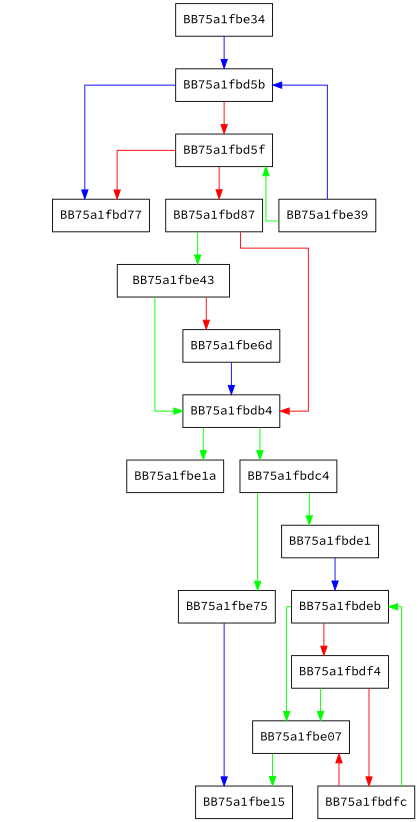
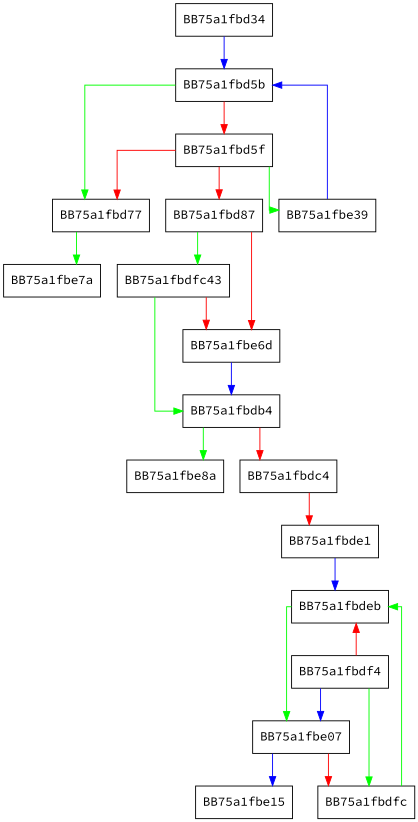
  digraph {
    fontname="Source Code Pro"
    splines=ortho
    node [fontname="Source Code Pro" shape=box]
    edge [color=green fontname="Source Code Pro"]
-   BB75a1fbd34 [label=BB75a1fbe34]
+   BB75a1fbd34
    BB75a1fbd5b
    BB75a1fbd77
    BB75a1fbd5f
+   BB75a1fbe7a
    BB75a1fbd87
    BB75a1fbe39
-   BB75a1fbe43
+   BB75a1fbe43 [label=BB75a1fbdfc43]
    BB75a1fbdb4
    BB75a1fbe6d
-   BB75a1fbe8a [label=BB75a1fbe1a]
+   BB75a1fbe8a
    BB75a1fbdc4
-   BB75a1fbe75
    BB75a1fbde1
    BB75a1fbe15
    BB75a1fbdeb
    BB75a1fbe07
    BB75a1fbdf4
    BB75a1fbdfc
    BB75a1fbd34 -> BB75a1fbd5b [color=blue]
-   BB75a1fbd5b -> BB75a1fbd77 [color=blue]
+   BB75a1fbd5b -> BB75a1fbd77
    BB75a1fbd5b -> BB75a1fbd5f [color=red]
+   BB75a1fbd77 -> BB75a1fbe7a
    BB75a1fbd5f -> BB75a1fbd77 [color=red]
    BB75a1fbd5f -> BB75a1fbd87 [color=red]
-   BB75a1fbe39 -> BB75a1fbd5f
+   BB75a1fbd5f -> BB75a1fbe39
    BB75a1fbd87 -> BB75a1fbe43
-   BB75a1fbd87 -> BB75a1fbdb4 [color=red]
+   BB75a1fbd87 -> BB75a1fbe6d [color=red]
    BB75a1fbe39 -> BB75a1fbd5b [color=blue]
    BB75a1fbe43 -> BB75a1fbdb4
    BB75a1fbe43 -> BB75a1fbe6d [color=red]
    BB75a1fbdb4 -> BB75a1fbe8a
-   BB75a1fbdb4 -> BB75a1fbdc4
+   BB75a1fbdb4 -> BB75a1fbdc4 [color=red]
    BB75a1fbe6d -> BB75a1fbdb4 [color=blue]
-   BB75a1fbdc4 -> BB75a1fbe75
-   BB75a1fbdc4 -> BB75a1fbde1
-   BB75a1fbe75 -> BB75a1fbe15 [color=blue]
+   BB75a1fbdc4 -> BB75a1fbde1 [color=red]
    BB75a1fbde1 -> BB75a1fbdeb [color=blue]
    BB75a1fbdeb -> BB75a1fbe07
-   BB75a1fbdeb -> BB75a1fbdf4 [color=red]
-   BB75a1fbe07 -> BB75a1fbe15
-   BB75a1fbdf4 -> BB75a1fbe07
-   BB75a1fbdf4 -> BB75a1fbdfc [color=red]
+   BB75a1fbdf4 -> BB75a1fbdeb [color=red]
+   BB75a1fbe07 -> BB75a1fbe15 [color=blue]
+   BB75a1fbdf4 -> BB75a1fbe07 [color=blue]
+   BB75a1fbdf4 -> BB75a1fbdfc
    BB75a1fbdfc -> BB75a1fbdeb
-   BB75a1fbdfc -> BB75a1fbe07 [color=red]
+   BB75a1fbe07 -> BB75a1fbdfc [color=red]
  }
